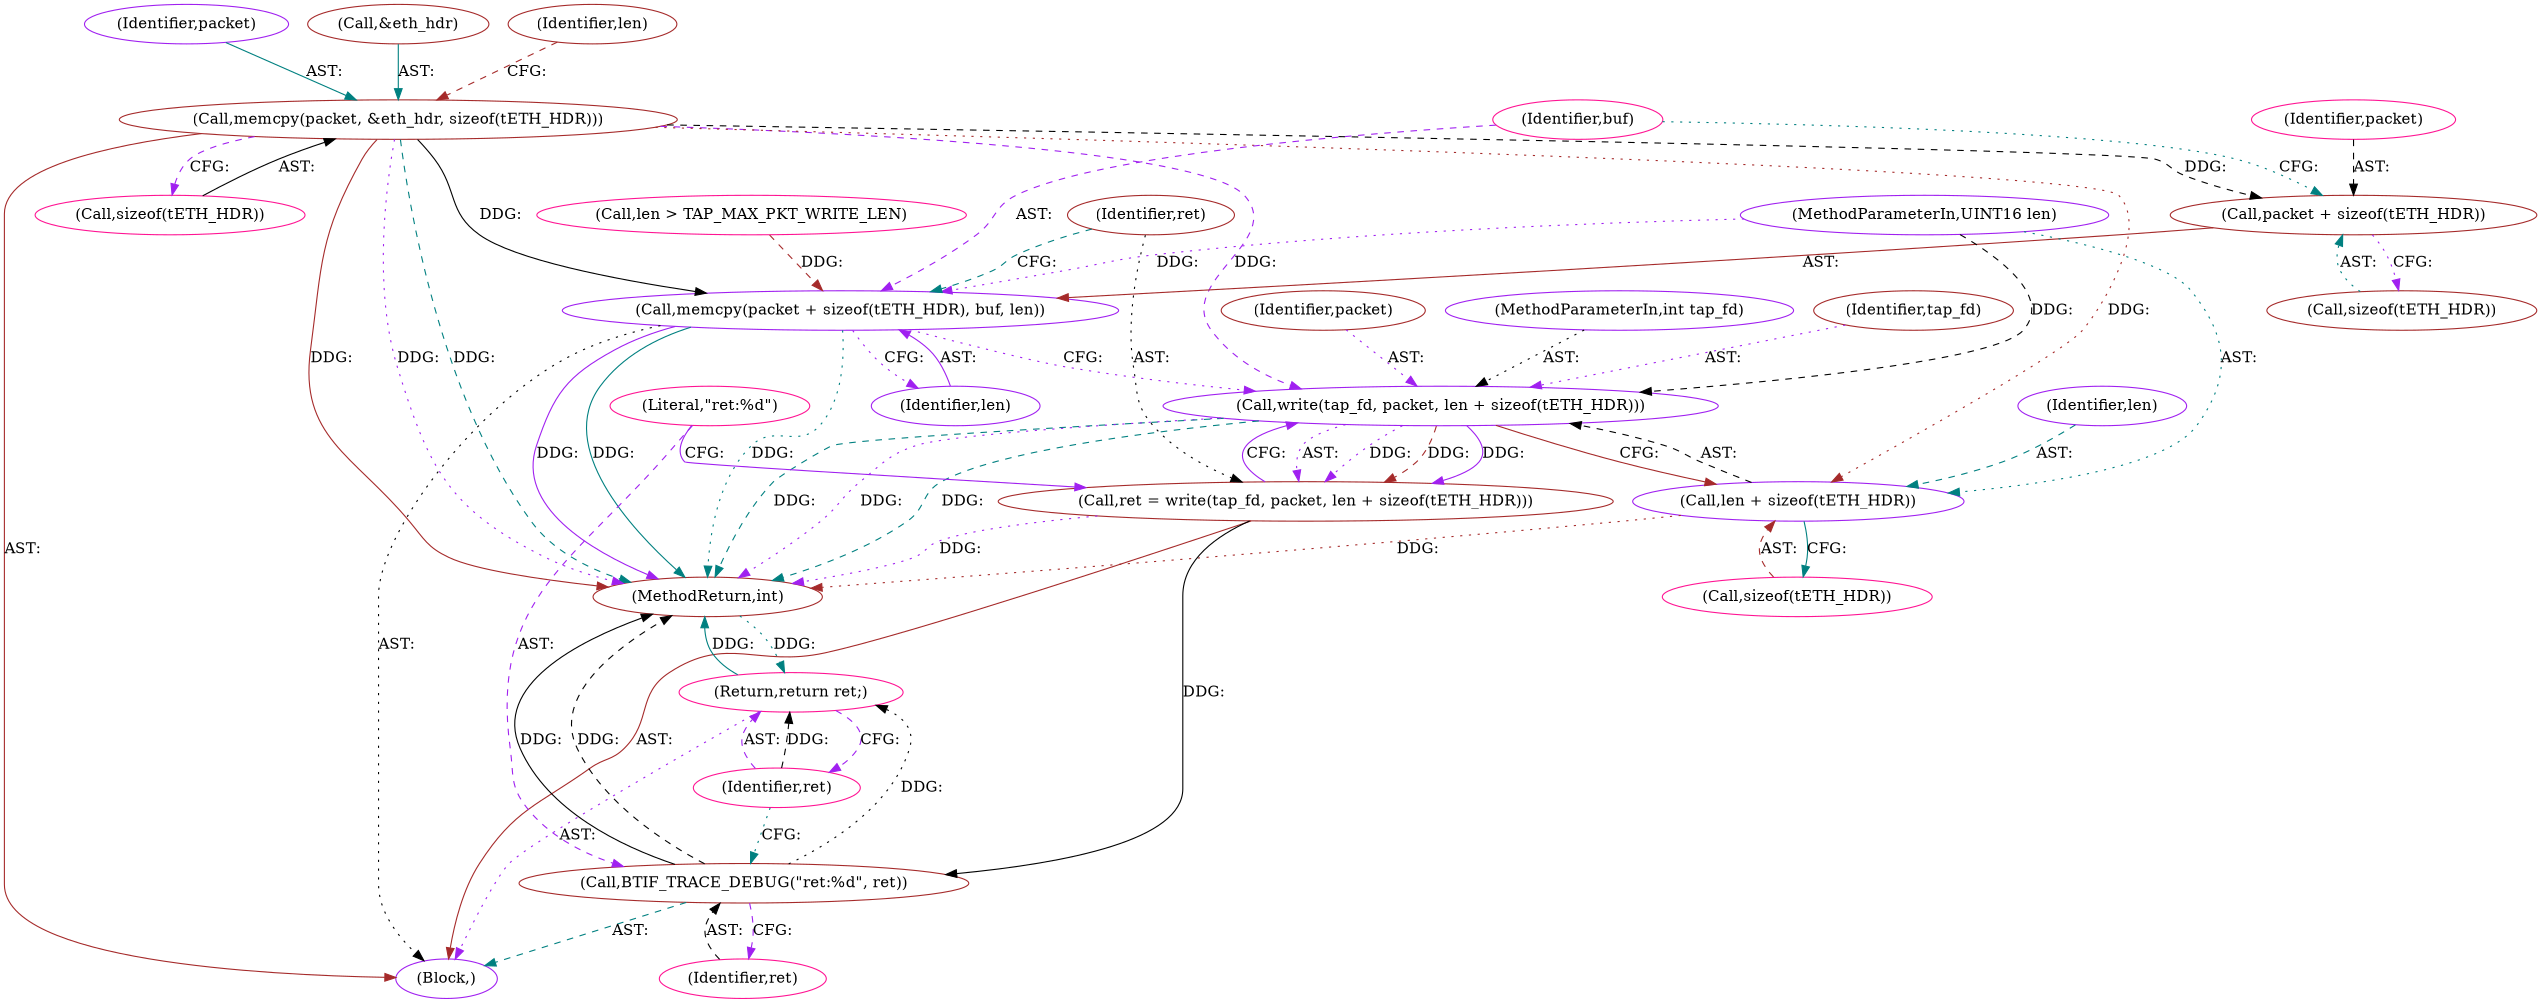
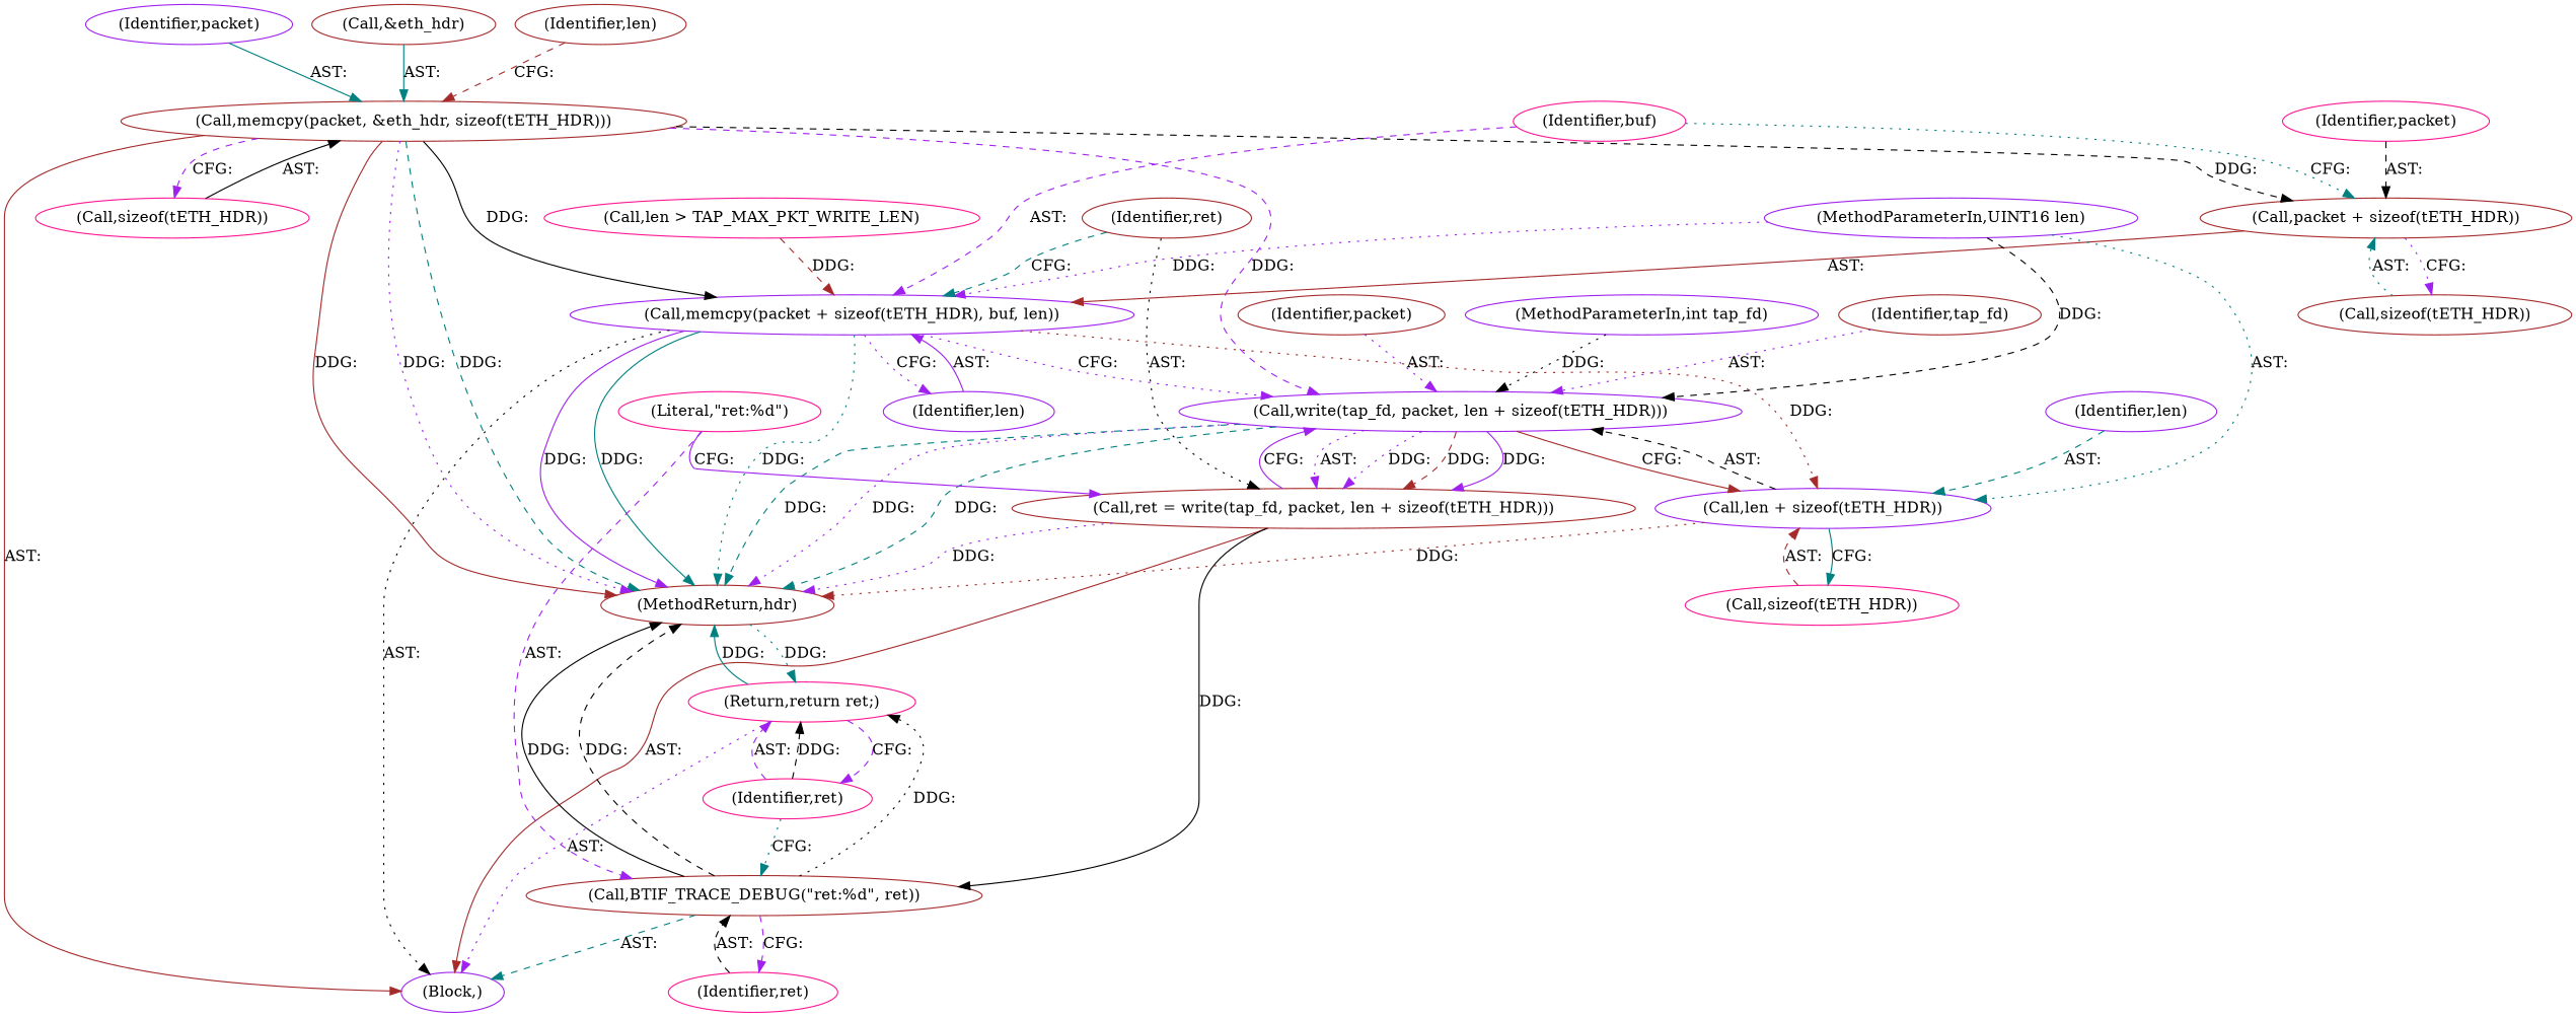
  digraph {
    node [color=brown]
    edge [color=purple style=dashed]
    n1 [label="(Call,memcpy(packet, &eth_hdr, sizeof(tETH_HDR)))"]
    n2 [color=purple label="(Call,memcpy(packet + sizeof(tETH_HDR), buf, len))"]
    n3 [color=purple label="(Call,write(tap_fd, packet, len + sizeof(tETH_HDR)))"]
    n4 [label="(Call,packet + sizeof(tETH_HDR))"]
-   n5 [label="(MethodReturn,int)"]
+   n5 [label="(MethodReturn,hdr)"]
    n6 [color=deeppink label="(Call,sizeof(tETH_HDR))"]
    n7 [color=purple label="(Block,)"]
    n8 [color=purple label="(Call,len + sizeof(tETH_HDR))"]
    n9 [color=purple label="(Identifier,len)"]
    n10 [label="(Call,ret = write(tap_fd, packet, len + sizeof(tETH_HDR)))"]
    n11 [label="(Call,sizeof(tETH_HDR))"]
    n12 [color=deeppink label="(Return,return ret;)"]
    n13 [color=deeppink label="(Call,sizeof(tETH_HDR))"]
    n14 [label="(Call,BTIF_TRACE_DEBUG(\"ret:%d\", ret))"]
    n15 [color=deeppink label="(Identifier,ret)"]
    n16 [color=deeppink label="(Identifier,ret)"]
    n17 [color=purple label="(Identifier,len)"]
    n18 [color=deeppink label="(Identifier,packet)"]
    n19 [color=deeppink label="(Call,len > TAP_MAX_PKT_WRITE_LEN)"]
    n20 [color=deeppink label="(Identifier,buf)"]
    n21 [color=purple label="(Identifier,packet)"]
    n22 [color=purple label="(MethodParameterIn,int tap_fd)"]
    n23 [label="(Call,&eth_hdr)"]
    n24 [label="(Identifier,len)"]
    n25 [label="(Identifier,tap_fd)"]
    n26 [color=deeppink label="(Literal,\"ret:%d\")"]
    n27 [color=purple label="(MethodParameterIn,UINT16 len)"]
    n28 [label="(Identifier,ret)"]
    n29 [label="(Identifier,packet)"]
    n1 -> n2 [color=black label="DDG: " style=solid]
    n1 -> n3 [label="DDG: "]
    n1 -> n4 [color=black label="DDG: "]
    n1 -> n5 [color=teal label="DDG: "]
    n1 -> n5 [color=brown label="DDG: " style=solid]
    n1 -> n5 [label="DDG: " style=dotted]
    n1 -> n6 [label="CFG: "]
    n1 -> n7 [color=brown label="AST: " style=solid]
    n2 -> n3 [label="CFG: " style=dotted]
    n2 -> n5 [color=teal label="DDG: " style=solid]
    n2 -> n5 [color=teal label="DDG: " style=dotted]
    n2 -> n5 [label="DDG: " style=solid]
    n2 -> n7 [color=black label="AST: " style=dotted]
-   n1 -> n8 [color=brown label="DDG: " style=dotted]
+   n2 -> n8 [color=brown label="DDG: " style=dotted]
    n2 -> n9 [label="CFG: " style=dotted]
    n3 -> n5 [color=teal label="DDG: "]
    n3 -> n5 [label="DDG: " style=dotted]
    n3 -> n5 [color=teal label="DDG: "]
    n3 -> n8 [color=brown label="CFG: " style=solid]
    n3 -> n10 [label="AST: " style=dotted]
    n3 -> n10 [label="DDG: " style=dotted]
    n3 -> n10 [color=brown label="DDG: "]
    n3 -> n10 [label="DDG: " style=solid]
    n4 -> n2 [color=brown label="AST: " style=solid]
    n4 -> n11 [label="CFG: " style=dotted]
    n5 -> n12 [color=teal label="DDG: " style=dotted]
    n6 -> n1 [color=black label="AST: " style=solid]
    n8 -> n3 [color=black label="AST: "]
    n8 -> n5 [color=brown label="DDG: " style=dotted]
    n8 -> n13 [color=teal label="CFG: " style=solid]
    n9 -> n2 [label="AST: " style=solid]
    n10 -> n3 [label="CFG: " style=solid]
    n10 -> n5 [label="DDG: " style=dotted]
    n10 -> n7 [color=brown label="AST: " style=solid]
    n10 -> n14 [color=black label="DDG: " style=solid]
    n11 -> n4 [color=teal label="AST: " style=dotted]
    n12 -> n5 [color=teal label="DDG: " style=solid]
    n12 -> n7 [label="AST: " style=dotted]
    n12 -> n16 [label="CFG: "]
    n13 -> n8 [color=brown label="AST: "]
    n14 -> n5 [color=black label="DDG: "]
    n14 -> n5 [color=black label="DDG: " style=solid]
    n14 -> n7 [color=teal label="AST: "]
    n14 -> n12 [color=black label="DDG: " style=dotted]
    n14 -> n15 [label="CFG: "]
    n15 -> n14 [color=black label="AST: "]
    n16 -> n12 [label="AST: "]
    n16 -> n12 [color=black label="DDG: "]
    n16 -> n14 [color=teal label="CFG: " style=dotted]
    n17 -> n8 [color=teal label="AST: "]
    n18 -> n4 [color=black label="AST: "]
    n19 -> n2 [color=brown label="DDG: "]
    n20 -> n2 [label="AST: "]
    n20 -> n4 [color=teal label="CFG: " style=dotted]
    n21 -> n1 [color=teal label="AST: " style=solid]
-   n22 -> n3 [color=black label="AST: " style=dotted]
+   n22 -> n3 [color=black label="DDG: " style=dotted]
    n23 -> n1 [color=teal label="AST: " style=solid]
    n24 -> n1 [color=brown label="CFG: "]
    n25 -> n3 [label="AST: " style=dotted]
    n26 -> n10 [label="CFG: " style=solid]
    n26 -> n14 [label="AST: "]
    n27 -> n2 [label="DDG: " style=dotted]
    n27 -> n3 [color=black label="DDG: "]
    n27 -> n8 [color=teal label="AST: " style=dotted]
    n28 -> n2 [color=teal label="CFG: "]
    n28 -> n10 [color=black label="AST: " style=dotted]
    n29 -> n3 [label="AST: " style=dotted]
  }
